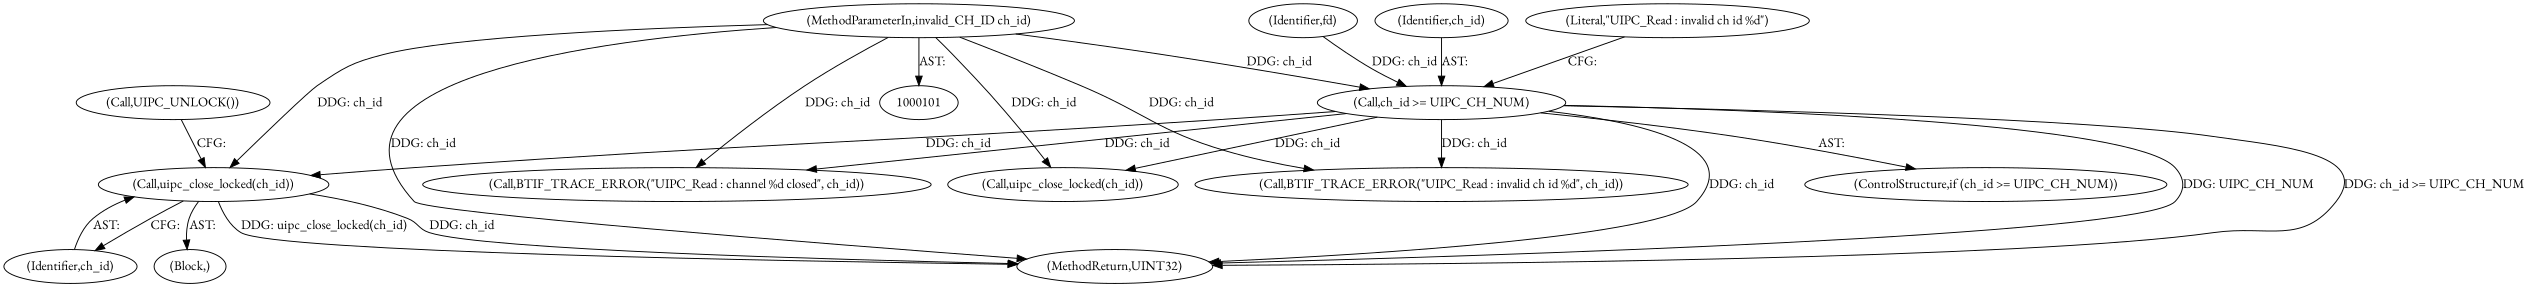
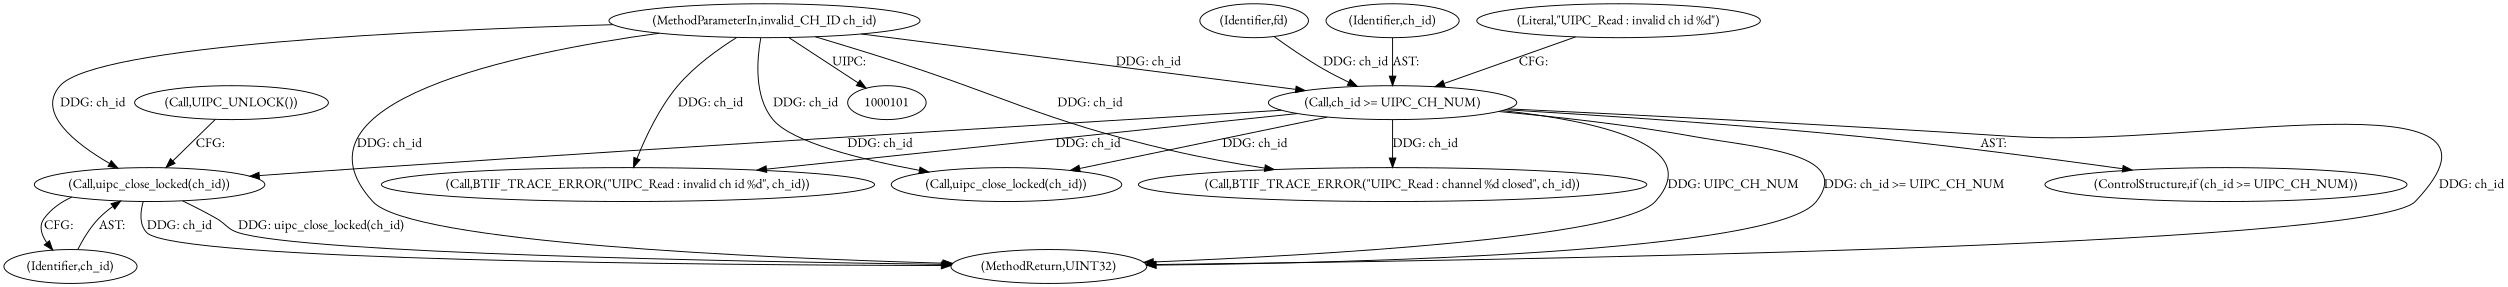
  digraph {
    fontname="EB Garamond"
    node [fontname="EB Garamond"]
    edge [fontname="EB Garamond"]
    n1 [label="(Call,uipc_close_locked(ch_id))"]
    n2 [label="(Identifier,ch_id)"]
    n3 [label="(MethodReturn,UINT32)"]
-   n4 [label="(Block,)"]
    n5 [label="(Call,ch_id >= UIPC_CH_NUM)"]
    n6 [label="(Call,BTIF_TRACE_ERROR(\"UIPC_Read : channel %d closed\", ch_id))"]
    n7 [label="(ControlStructure,if (ch_id >= UIPC_CH_NUM))"]
    n8 [label="(Call,BTIF_TRACE_ERROR(\"UIPC_Read : invalid ch id %d\", ch_id))"]
    n9 [label="(Call,uipc_close_locked(ch_id))"]
    n10 [label="(MethodParameterIn,invalid_CH_ID ch_id)"]
    1000101
    n12 [label="(Literal,\"UIPC_Read : invalid ch id %d\")"]
    n13 [label="(Identifier,fd)"]
    n14 [label="(Identifier,ch_id)"]
    n15 [label="(Call,UIPC_UNLOCK())"]
    n1 -> n2 [label="CFG: "]
    n1 -> n3 [label="DDG: uipc_close_locked(ch_id)"]
    n1 -> n3 [label="DDG: ch_id"]
-   n1 -> n4 [label="AST: "]
    n2 -> n1 [label="AST: "]
    n5 -> n1 [label="DDG: ch_id"]
    n5 -> n3 [label="DDG: ch_id >= UIPC_CH_NUM"]
    n5 -> n3 [label="DDG: ch_id"]
    n5 -> n3 [label="DDG: UIPC_CH_NUM"]
    n5 -> n6 [label="DDG: ch_id"]
    n5 -> n7 [label="AST: "]
    n5 -> n8 [label="DDG: ch_id"]
    n5 -> n9 [label="DDG: ch_id"]
    n10 -> n1 [label="DDG: ch_id"]
    n10 -> n3 [label="DDG: ch_id"]
    n10 -> n5 [label="DDG: ch_id"]
    n10 -> n6 [label="DDG: ch_id"]
    n10 -> n8 [label="DDG: ch_id"]
    n10 -> n9 [label="DDG: ch_id"]
-   n10 -> 1000101 [label="AST: "]
+   n10 -> 1000101 [label="UIPC: "]
    n12 -> n5 [label="CFG: "]
    n13 -> n5 [label="DDG: ch_id"]
    n14 -> n5 [label="AST: "]
    n15 -> n1 [label="CFG: "]
  }
